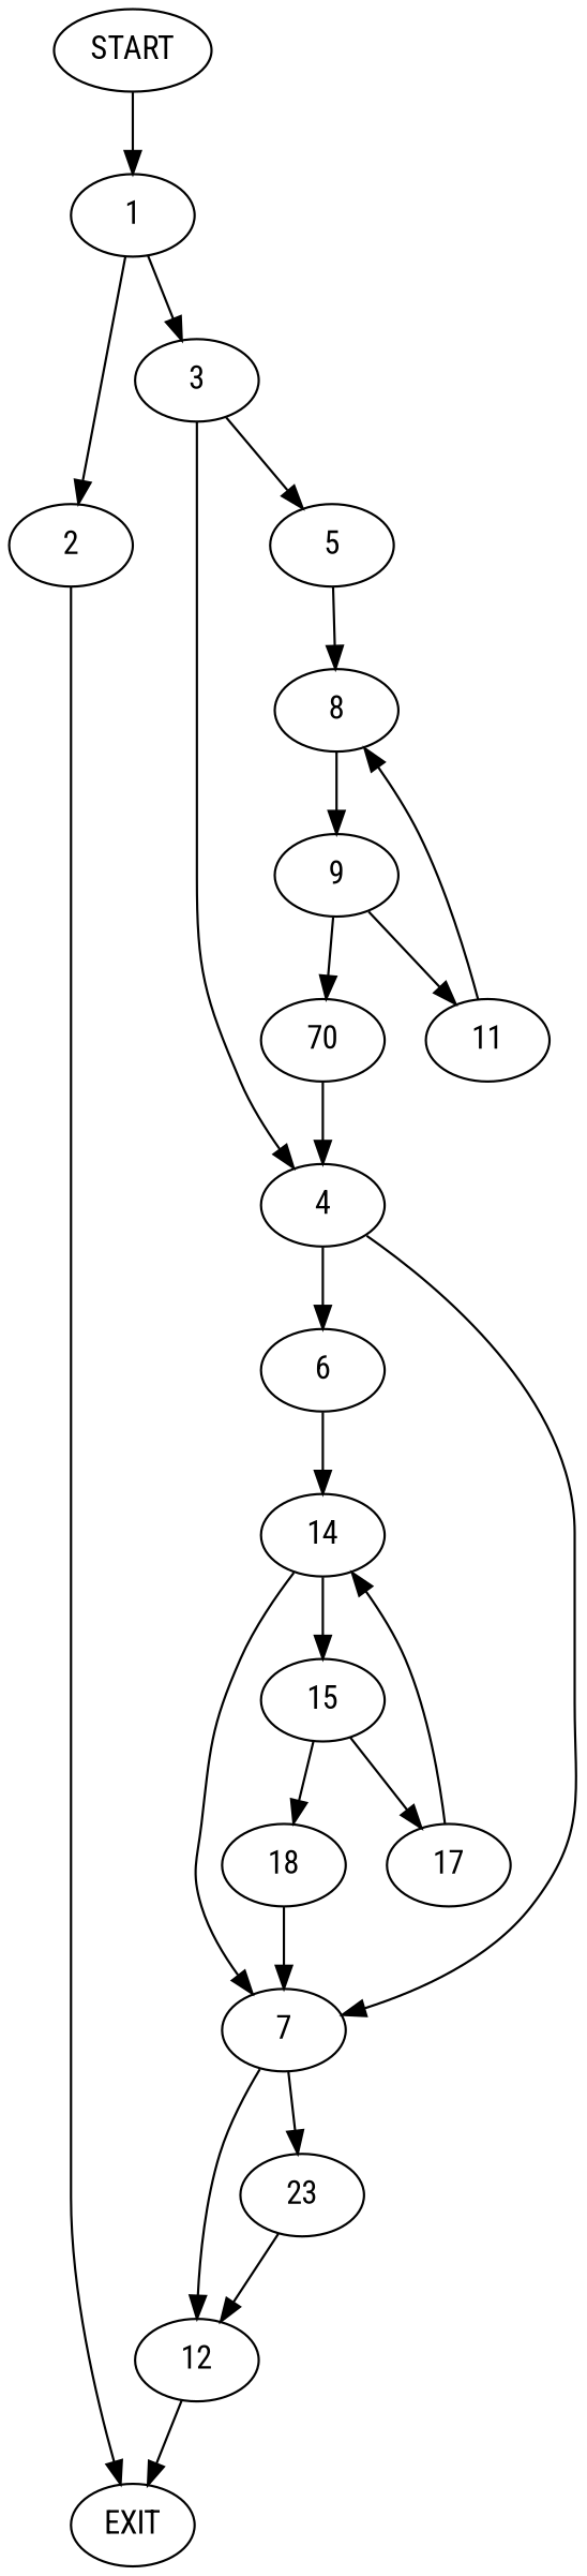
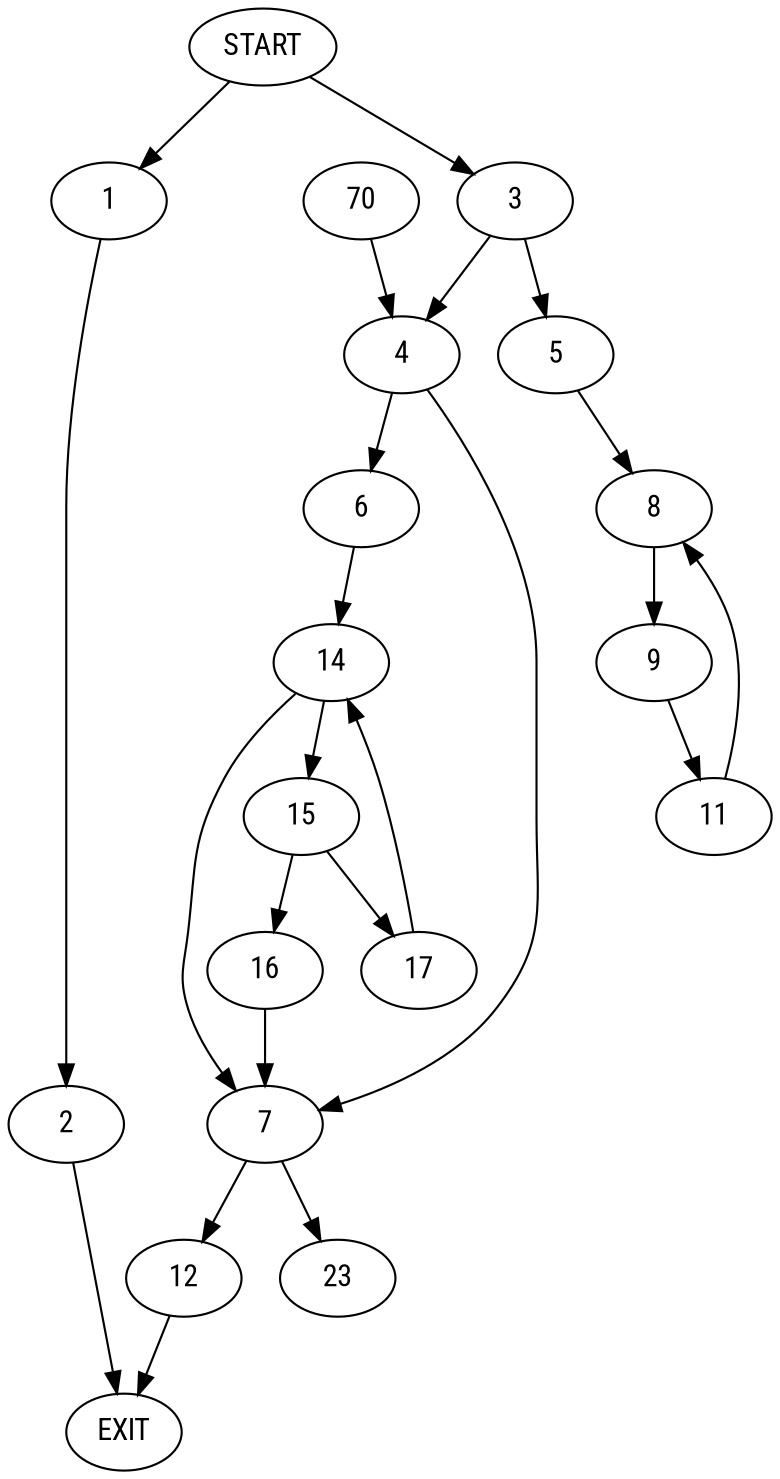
  digraph {
    fontname="Roboto Condensed"
    node [fontname="Roboto Condensed"]
    edge [fontname="Roboto Condensed"]
    n1 [label=START]
    1
    2
    3
    n5 [label=EXIT]
    4
    5
    6
    7
    8
    14
    12
    n13 [label=23]
    9
    15
    n16 [label=70]
    11
-   16 [label=18]
+   16
    17
    n1 -> 1
    1 -> 2
-   1 -> 3
+   n1 -> 3
    2 -> n5
    3 -> 4
    3 -> 5
    4 -> 6
    4 -> 7
    5 -> 8
    6 -> 14
    7 -> 12
    7 -> n13
    8 -> 9
    14 -> 7
    14 -> 15
    12 -> n5
-   n13 -> 12
-   9 -> n16
    9 -> 11
    15 -> 16
    15 -> 17
    n16 -> 4
    11 -> 8
    16 -> 7
    17 -> 14
  }
